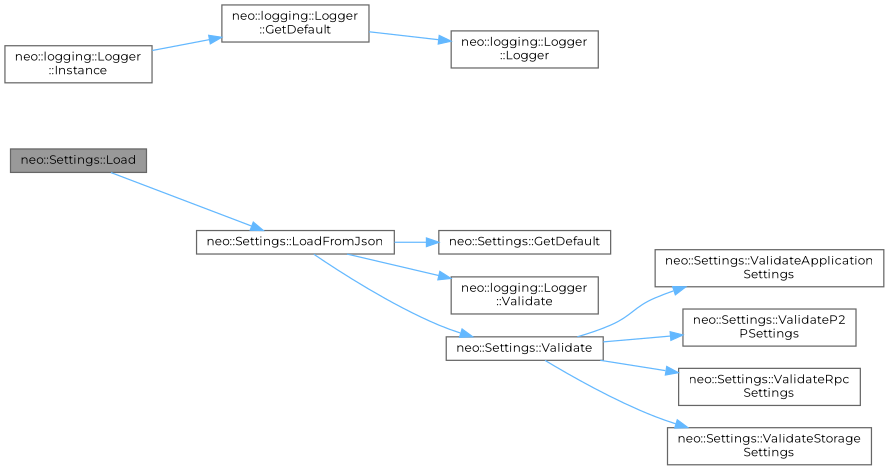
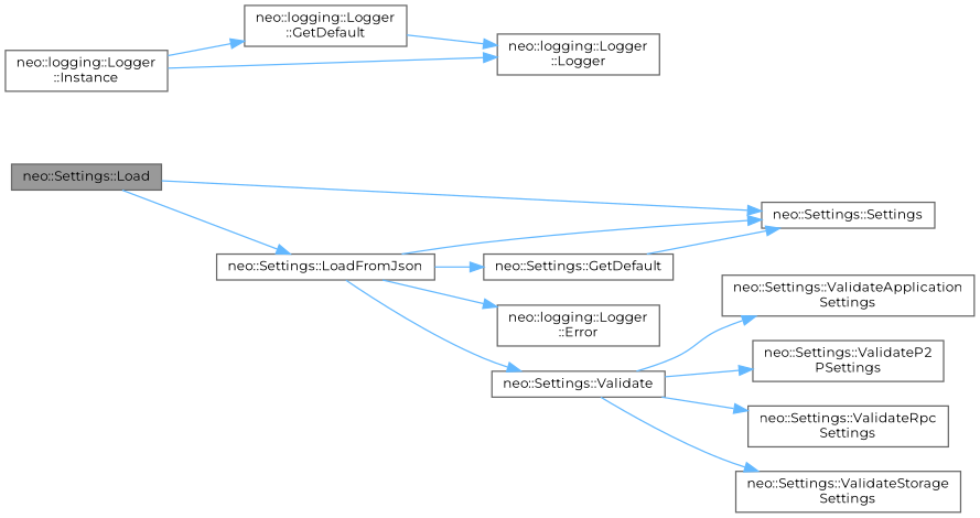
  digraph {
    fontname=Montserrat
    rankdir=LR
    node [color=grey40 fillcolor=white fontname=Montserrat fontsize=10 shape=box style=filled]
    edge [color=steelblue1 fontname=Montserrat fontsize=10 labelfontname=Helvetica labelfontsize=10 style=solid]
    n1 [color=gray40 fillcolor=grey60 fontcolor=black height=0.2 label="neo::Settings::Load" width=0.4]
+   n2 [height=0.2 label="neo::Settings::Settings" width=0.4]
    n3 [height=0.2 label="neo::Settings::LoadFromJson" width=0.4]
    n4 [height=0.2 label="neo::Settings::GetDefault" width=0.4]
-   n5 [height=0.2 label="neo::logging::Logger\l::Validate" width=0.4]
+   n5 [height=0.2 label="neo::logging::Logger\l::Error" width=0.4]
    n6 [height=0.2 label="neo::Settings::Validate" width=0.4]
    n7 [height=0.2 label="neo::logging::Logger\l::Instance" width=0.4]
    n8 [height=0.2 label="neo::logging::Logger\l::GetDefault" width=0.4]
    n9 [height=0.2 label="neo::logging::Logger\l::Logger" width=0.4]
    n10 [height=0.2 label="neo::Settings::ValidateApplication\lSettings" width=0.4]
    n11 [height=0.2 label="neo::Settings::ValidateP2\lPSettings" width=0.4]
    n12 [height=0.2 label="neo::Settings::ValidateRpc\lSettings" width=0.4]
    n13 [height=0.2 label="neo::Settings::ValidateStorage\lSettings" width=0.4]
+   n1 -> n2
    n1 -> n3
+   n3 -> n2
    n3 -> n4
    n3 -> n5
    n3 -> n6
+   n4 -> n2
    n6 -> n10
    n6 -> n11
    n6 -> n12
    n6 -> n13
    n7 -> n8
+   n7 -> n9
    n8 -> n9
  }
